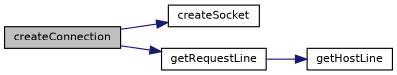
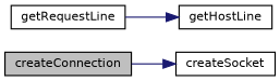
  digraph {
    rankdir=LR
    node [color=black fillcolor=white fontname=Helvetica fontsize=10 shape=record style=filled]
    edge [color=midnightblue fontname=Helvetica fontsize=10 labelfontname=Helvetica labelfontsize=10 style=solid]
    n1 [fillcolor=grey75 fontcolor=black height=0.2 label=createConnection width=0.4]
    n2 [height=0.2 label=createSocket width=0.4]
    n3 [height=0.2 label=getRequestLine width=0.4]
    n4 [height=0.2 label=getHostLine width=0.4]
    n1 -> n2
-   n1 -> n3
    n3 -> n4
  }
